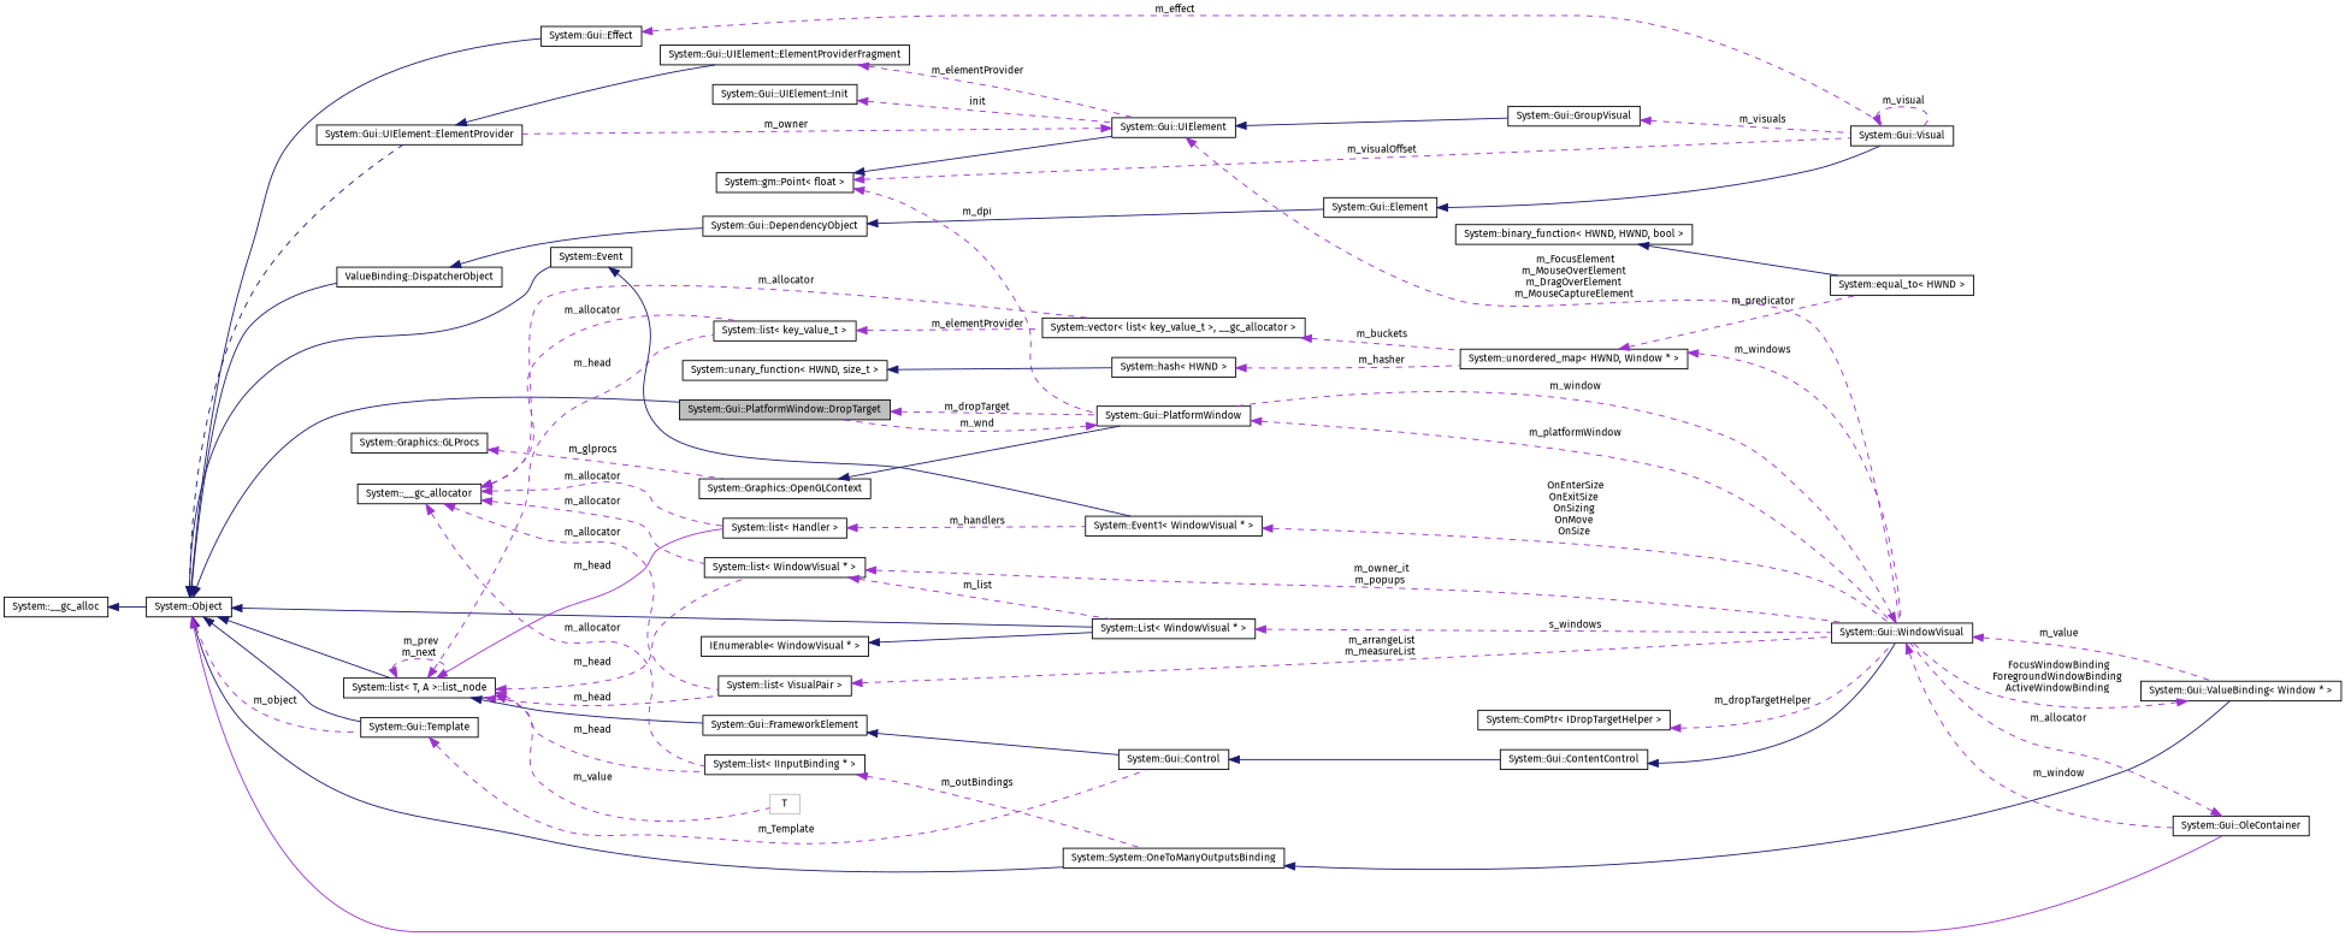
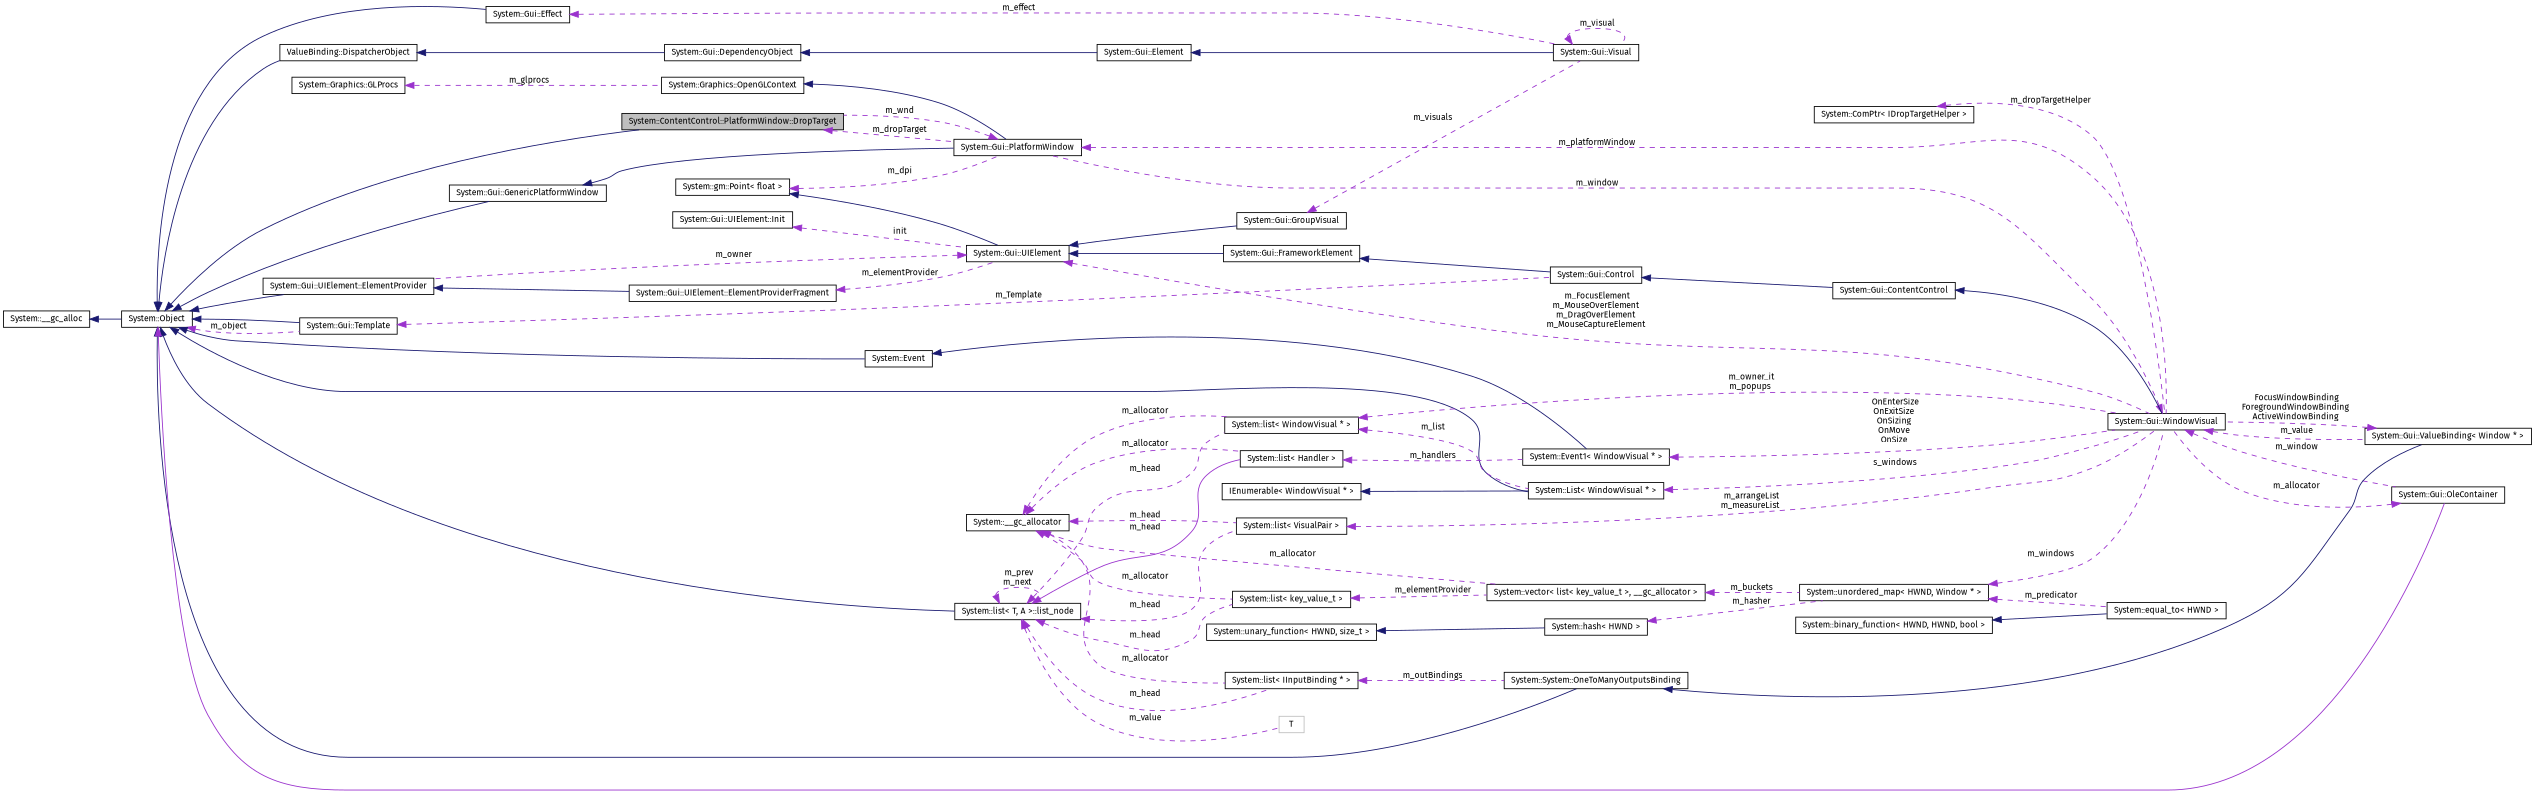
  digraph {
    fontname="Fira Sans"
    rankdir=LR
    node [color=black fillcolor=white fontname="Fira Sans" fontsize=10 shape=record style=filled]
    edge [color=darkorchid3 dir=back fontname="Fira Sans" fontsize=10 labelfontname=Helvetica labelfontsize=10 style=dashed]
-   n1 [fillcolor=grey75 fontcolor=black height=0.2 label="System::Gui::PlatformWindow::DropTarget" width=0.4]
+   n1 [fillcolor=grey75 fontcolor=black height=0.2 label="System::ContentControl::PlatformWindow::DropTarget" width=0.4]
    n2 [height=0.2 label="System::Gui::PlatformWindow" width=0.4]
    n3 [height=0.2 label="System::Gui::WindowVisual" width=0.4]
    n4 [height=0.2 label="System::Object" width=0.4]
+   n5 [height=0.2 label="System::Gui::GenericPlatformWindow" width=0.4]
    n6 [height=0.2 label="ValueBinding::DispatcherObject" width=0.4]
    n7 [height=0.2 label="System::Gui::Effect" width=0.4]
    n8 [height=0.2 label="System::Gui::UIElement::ElementProvider" width=0.4]
    n9 [height=0.2 label="System::Gui::Template" width=0.4]
    n10 [height=0.2 label="System::list\< T, A \>::list_node" width=0.4]
    n11 [height=0.2 label="System::List\< WindowVisual * \>" width=0.4]
    n12 [height=0.2 label="System::System::OneToManyOutputsBinding" width=0.4]
    n13 [height=0.2 label="System::Event" width=0.4]
    n14 [height=0.2 label="System::Gui::OleContainer" width=0.4]
    n15 [height=0.2 label="System::Gui::DependencyObject" width=0.4]
    n16 [height=0.2 label="System::Gui::Visual" width=0.4]
    n17 [height=0.2 label="System::Gui::UIElement::ElementProviderFragment" width=0.4]
    n18 [height=0.2 label="System::Gui::Control" width=0.4]
    n19 [height=0.2 label="System::list\< VisualPair \>" width=0.4]
    n20 [height=0.2 label="System::list\< WindowVisual * \>" width=0.4]
    n21 [height=0.2 label="System::list\< IInputBinding * \>" width=0.4]
    n22 [height=0.2 label="System::list\< Handler \>" width=0.4]
    n23 [height=0.2 label="System::list\< key_value_t \>" width=0.4]
    n24 [color=grey75 height=0.2 label=T width=0.4]
    n25 [height=0.2 label="System::Gui::ValueBinding\< Window * \>" width=0.4]
    n26 [height=0.2 label="System::Event1\< WindowVisual * \>" width=0.4]
    n27 [height=0.2 label="System::__gc_alloc" width=0.4]
    n28 [height=0.2 label="System::Graphics::OpenGLContext" width=0.4]
    n29 [height=0.2 label="System::Graphics::GLProcs" width=0.4]
    n30 [height=0.2 label="System::gm::Point\< float \>" width=0.4]
    n31 [height=0.2 label="System::Gui::UIElement" width=0.4]
    n32 [height=0.2 label="System::Gui::ContentControl" width=0.4]
    n33 [height=0.2 label="System::Gui::FrameworkElement" width=0.4]
    n34 [height=0.2 label="System::Gui::GroupVisual" width=0.4]
    n35 [height=0.2 label="System::Gui::Element" width=0.4]
    n36 [height=0.2 label="System::Gui::UIElement::Init" width=0.4]
    n37 [height=0.2 label="System::__gc_allocator" width=0.4]
    n38 [height=0.2 label="System::vector\< list\< key_value_t \>, __gc_allocator \>" width=0.4]
    n39 [height=0.2 label="System::unordered_map\< HWND, Window * \>" width=0.4]
    n40 [height=0.2 label="System::ComPtr\< IDropTargetHelper \>" width=0.4]
    n41 [height=0.2 label="IEnumerable\< WindowVisual * \>" width=0.4]
    n42 [height=0.2 label="System::equal_to\< HWND \>" width=0.4]
    n43 [height=0.2 label="System::hash\< HWND \>" width=0.4]
    n44 [height=0.2 label="System::unary_function\< HWND, size_t \>" width=0.4]
    n45 [height=0.2 label="System::binary_function\< HWND, HWND, bool \>" width=0.4]
    n1 -> n2 [label=" m_dropTarget"]
    n2 -> n1 [label=" m_wnd"]
    n2 -> n3 [label=" m_platformWindow"]
    n3 -> n2 [label=" m_window"]
    n3 -> n14 [label=" m_window"]
    n3 -> n25 [label=" m_value"]
    n4 -> n1 [color=midnightblue style=solid]
+   n4 -> n5 [color=midnightblue style=solid]
    n4 -> n6 [color=midnightblue style=solid]
    n4 -> n7 [color=midnightblue style=solid]
-   n4 -> n8 [color=midnightblue]
+   n4 -> n8 [color=midnightblue style=solid]
    n4 -> n9 [color=midnightblue style=solid]
    n4 -> n9 [label=" m_object"]
    n4 -> n10 [color=midnightblue style=solid]
    n4 -> n11 [color=midnightblue style=solid]
    n4 -> n12 [color=midnightblue style=solid]
    n4 -> n13 [color=midnightblue style=solid]
    n4 -> n14 [style=solid]
+   n5 -> n2 [color=midnightblue style=solid]
    n6 -> n15 [color=midnightblue style=solid]
    n7 -> n16 [label=" m_effect"]
    n8 -> n17 [color=midnightblue style=solid]
    n9 -> n18 [label=" m_Template"]
    n10 -> n10 [label=" m_prev\nm_next"]
    n10 -> n19 [label=" m_head"]
    n10 -> n20 [label=" m_head"]
    n10 -> n21 [label=" m_head"]
    n10 -> n22 [label=" m_head" style=solid]
    n10 -> n23 [label=" m_head"]
    n10 -> n24 [label=" m_value"]
    n11 -> n3 [label=" s_windows"]
    n12 -> n25 [color=midnightblue style=solid]
    n13 -> n26 [color=midnightblue style=solid]
    n14 -> n3 [label=" m_allocator"]
    n15 -> n35 [color=midnightblue style=solid]
    n16 -> n16 [label=" m_visual"]
    n17 -> n31 [label=" m_elementProvider"]
    n18 -> n32 [color=midnightblue style=solid]
    n19 -> n3 [label=" m_arrangeList\nm_measureList"]
    n20 -> n3 [label=" m_owner_it\nm_popups"]
    n20 -> n11 [label=" m_list"]
    n21 -> n12 [label=" m_outBindings"]
    n22 -> n26 [label=" m_handlers"]
    n23 -> n38 [label=" m_elementProvider"]
    n25 -> n3 [label=" FocusWindowBinding\nForegroundWindowBinding\nActiveWindowBinding"]
    n26 -> n3 [label=" OnEnterSize\nOnExitSize\nOnSizing\nOnMove\nOnSize"]
    n27 -> n4 [color=midnightblue style=solid]
    n28 -> n2 [color=midnightblue style=solid]
    n29 -> n28 [label=" m_glprocs"]
    n30 -> n2 [label=" m_dpi"]
-   n30 -> n16 [label=" m_visualOffset"]
    n30 -> n31 [color=midnightblue style=solid]
    n31 -> n3 [label=" m_FocusElement\nm_MouseOverElement\nm_DragOverElement\nm_MouseCaptureElement"]
    n31 -> n8 [label=" m_owner"]
-   n10 -> n33 [color=midnightblue style=solid]
+   n31 -> n33 [color=midnightblue style=solid]
    n31 -> n34 [color=midnightblue style=solid]
    n32 -> n3 [color=midnightblue style=solid]
    n33 -> n18 [color=midnightblue style=solid]
    n34 -> n16 [label=" m_visuals"]
    n35 -> n16 [color=midnightblue style=solid]
    n36 -> n31 [label=" init"]
-   n37 -> n19 [label=" m_allocator"]
+   n37 -> n19 [label=" m_head"]
    n37 -> n20 [label=" m_allocator"]
    n37 -> n21 [label=" m_allocator"]
    n37 -> n22 [label=" m_allocator"]
    n37 -> n23 [label=" m_allocator"]
    n37 -> n38 [label=" m_allocator"]
    n38 -> n39 [label=" m_buckets"]
    n39 -> n3 [label=" m_windows"]
    n39 -> n42 [label=" m_predicator"]
    n40 -> n3 [label=" m_dropTargetHelper"]
    n41 -> n11 [color=midnightblue style=solid]
    n43 -> n39 [label=" m_hasher"]
    n44 -> n43 [color=midnightblue style=solid]
    n45 -> n42 [color=midnightblue style=solid]
  }
